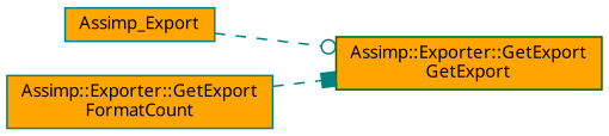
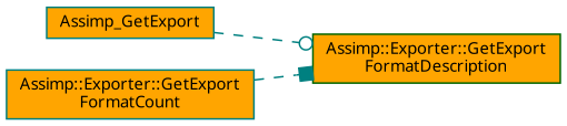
  digraph {
    fontname="Noto Sans"
    rankdir=LR
    node [color=teal fillcolor=orange fontname="Noto Sans" fontsize=10 shape=record style=filled]
    edge [color=teal fontname="Noto Sans" fontsize=10 labelfontname=Helvetica labelfontsize=10 style=dashed]
-   n1 [fontcolor=black height=0.2 label=Assimp_Export width=0.4]
-   n2 [color=darkgreen height=0.2 label="Assimp::Exporter::GetExport\lGetExport" width=0.4]
+   n1 [fontcolor=black height=0.2 label=Assimp_GetExport width=0.4]
+   n2 [color=darkgreen height=0.2 label="Assimp::Exporter::GetExport\lFormatDescription" width=0.4]
    n3 [height=0.2 label="Assimp::Exporter::GetExport\lFormatCount" width=0.4]
    n1 -> n2 [arrowhead=odot]
    n3 -> n2 [arrowhead=box]
  }
